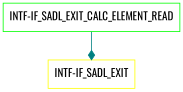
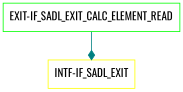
  digraph {
    fontname=Oswald
    node [shape=box fontname=Oswald]
-   "INTF-IF_SADL_EXIT_CALC_ELEMENT_READ" [color=green]
+   "INTF-IF_SADL_EXIT_CALC_ELEMENT_READ" [color=green label="EXIT-IF_SADL_EXIT_CALC_ELEMENT_READ"]
    "INTF-IF_SADL_EXIT" [color=yellow]
    "INTF-IF_SADL_EXIT_CALC_ELEMENT_READ" -> "INTF-IF_SADL_EXIT" [color=teal arrowhead=diamond fontname=Oswald]
  }
